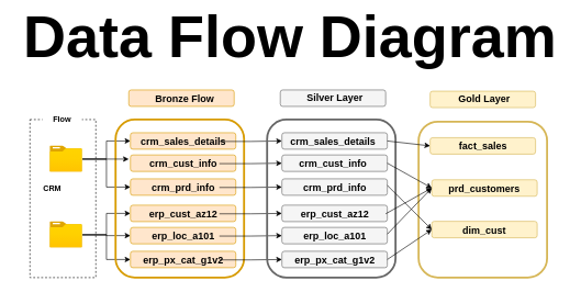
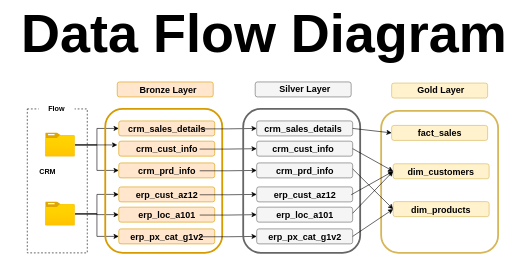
  <mxCell id="0" />
  <mxCell id="1" parent="0" />
  <mxCell id="2" value="&lt;font&gt;&lt;b&gt;Data Flow Diagram&lt;/b&gt;&lt;/font&gt;" style="text;html=1;align=center;verticalAlign=middle;whiteSpace=wrap;rounded=0;fontSize=90;" parent="1" vertex="1"><mxGeometry x="20" y="20" width="840" height="40" as="geometry" /></mxCell>
  <mxCell id="3" value="" style="rounded=0;whiteSpace=wrap;html=1;strokeColor=default;dashed=1;fillColor=none;" parent="1" vertex="1"><mxGeometry x="45" y="166.87" width="100" height="240" as="geometry" /></mxCell>
  <mxCell id="4" value="" style="rounded=0;whiteSpace=wrap;html=1;fillColor=default;strokeColor=none;dashed=1;dashPattern=1 4;" parent="1" vertex="1"><mxGeometry x="63.89" y="146.87" width="60" height="40" as="geometry" /></mxCell>
  <mxCell id="5" value="&lt;b&gt;Flow&lt;/b&gt;" style="text;html=1;align=center;verticalAlign=middle;whiteSpace=wrap;rounded=0;" parent="1" vertex="1"><mxGeometry x="63.89" y="151.87" width="60" height="30" as="geometry" /></mxCell>
  <mxCell id="6" style="edgeStyle=orthogonalEdgeStyle;rounded=0;orthogonalLoop=1;jettySize=auto;html=1;entryX=0;entryY=0.5;entryDx=0;entryDy=0;" parent="1" source="8" target="17" edge="1"><mxGeometry relative="1" as="geometry" /></mxCell>
  <mxCell id="7" style="edgeStyle=orthogonalEdgeStyle;rounded=0;orthogonalLoop=1;jettySize=auto;html=1;entryX=0;entryY=0.5;entryDx=0;entryDy=0;" parent="1" source="8" target="24" edge="1"><mxGeometry relative="1" as="geometry" /></mxCell>
  <mxCell id="8" value="" style="image;aspect=fixed;html=1;points=[];align=center;fontSize=12;image=img/lib/azure2/general/Folder_Blank.svg;" parent="1" vertex="1"><mxGeometry x="75.36" y="206.87" width="49.29" height="40" as="geometry" /></mxCell>
  <mxCell id="9" value="&lt;b&gt;CRM&lt;/b&gt;" style="text;html=1;align=center;verticalAlign=middle;whiteSpace=wrap;rounded=0;" parent="1" vertex="1"><mxGeometry x="58.88" y="256.87" width="40" height="30" as="geometry" /></mxCell>
  <mxCell id="10" style="edgeStyle=orthogonalEdgeStyle;rounded=0;orthogonalLoop=1;jettySize=auto;html=1;" parent="1" source="13" target="32" edge="1"><mxGeometry relative="1" as="geometry" /></mxCell>
  <mxCell id="11" style="edgeStyle=orthogonalEdgeStyle;rounded=0;orthogonalLoop=1;jettySize=auto;html=1;entryX=0;entryY=0.5;entryDx=0;entryDy=0;" parent="1" source="13" target="28" edge="1"><mxGeometry relative="1" as="geometry" /></mxCell>
  <mxCell id="12" style="edgeStyle=orthogonalEdgeStyle;rounded=0;orthogonalLoop=1;jettySize=auto;html=1;entryX=0;entryY=0.5;entryDx=0;entryDy=0;" parent="1" source="13" target="35" edge="1"><mxGeometry relative="1" as="geometry" /></mxCell>
  <mxCell id="13" value="" style="image;aspect=fixed;html=1;points=[];align=center;fontSize=12;image=img/lib/azure2/general/Folder_Blank.svg;" parent="1" vertex="1"><mxGeometry x="75.36" y="321.87" width="49.29" height="40" as="geometry" /></mxCell>
  <mxCell id="14" value="" style="rounded=1;whiteSpace=wrap;html=1;fillColor=#ffe6cc;strokeColor=#d79b00;" parent="1" vertex="1"><mxGeometry x="195" y="121.87" width="160" height="25" as="geometry" /></mxCell>
  <mxCell id="15" value="" style="rounded=1;whiteSpace=wrap;html=1;fillColor=none;strokeColor=#d79b00;strokeWidth=3;" parent="1" vertex="1"><mxGeometry x="175" y="166.87" width="195" height="240" as="geometry" /></mxCell>
- <mxCell id="16" value="&lt;b&gt;&lt;font style=&quot;font-size: 15px;&quot;&gt;Bronze Flow&lt;/font&gt;&lt;/b&gt;" style="text;html=1;align=center;verticalAlign=middle;whiteSpace=wrap;rounded=1;" parent="1" vertex="1"><mxGeometry x="225" y="120.62" width="110" height="26.25" as="geometry" /></mxCell>
+ <mxCell id="16" value="&lt;b&gt;&lt;font style=&quot;font-size: 15px;&quot;&gt;Bronze Layer&lt;/font&gt;&lt;/b&gt;" style="text;html=1;align=center;verticalAlign=middle;whiteSpace=wrap;rounded=1;" parent="1" vertex="1"><mxGeometry x="225" y="120.62" width="110" height="26.25" as="geometry" /></mxCell>
  <mxCell id="17" value="" style="rounded=1;whiteSpace=wrap;html=1;fillColor=#ffe6cc;strokeColor=#d79b00;" parent="1" vertex="1"><mxGeometry x="197.5" y="186.87" width="160" height="25" as="geometry" /></mxCell>
  <mxCell id="18" style="edgeStyle=orthogonalEdgeStyle;rounded=0;orthogonalLoop=1;jettySize=auto;html=1;entryX=0;entryY=0.5;entryDx=0;entryDy=0;" parent="1" source="19" target="41" edge="1"><mxGeometry relative="1" as="geometry" /></mxCell>
  <mxCell id="19" value="&lt;font style=&quot;font-size: 15px;&quot;&gt;&lt;b&gt;crm_sales_details&lt;/b&gt;&lt;/font&gt;" style="text;html=1;align=center;verticalAlign=middle;whiteSpace=wrap;rounded=1;" parent="1" vertex="1"><mxGeometry x="222.5" y="186.87" width="110" height="26.25" as="geometry" /></mxCell>
  <mxCell id="20" style="edgeStyle=orthogonalEdgeStyle;rounded=0;orthogonalLoop=1;jettySize=auto;html=1;exitX=0;exitY=0.25;exitDx=0;exitDy=0;" parent="1" source="21" edge="1"><mxGeometry relative="1" as="geometry"><mxPoint x="198" y="226.87" as="targetPoint" /></mxGeometry></mxCell>
  <mxCell id="21" value="" style="rounded=1;whiteSpace=wrap;html=1;fillColor=#ffe6cc;strokeColor=#d79b00;" parent="1" vertex="1"><mxGeometry x="197.5" y="220.62" width="160" height="25" as="geometry" /></mxCell>
  <mxCell id="22" style="edgeStyle=orthogonalEdgeStyle;rounded=0;orthogonalLoop=1;jettySize=auto;html=1;entryX=0;entryY=0.5;entryDx=0;entryDy=0;" parent="1" source="23" target="44" edge="1"><mxGeometry relative="1" as="geometry" /></mxCell>
  <mxCell id="23" value="&lt;font style=&quot;font-size: 15px;&quot;&gt;&lt;b&gt;crm_cust_info&lt;/b&gt;&lt;/font&gt;" style="text;html=1;align=center;verticalAlign=middle;whiteSpace=wrap;rounded=1;" parent="1" vertex="1"><mxGeometry x="222.5" y="220.62" width="110" height="26.25" as="geometry" /></mxCell>
  <mxCell id="24" value="" style="rounded=1;whiteSpace=wrap;html=1;fillColor=#ffe6cc;strokeColor=#d79b00;" parent="1" vertex="1"><mxGeometry x="197.5" y="256.87" width="160" height="25" as="geometry" /></mxCell>
  <mxCell id="25" style="edgeStyle=orthogonalEdgeStyle;rounded=0;orthogonalLoop=1;jettySize=auto;html=1;entryX=0;entryY=0.5;entryDx=0;entryDy=0;" parent="1" source="26" target="46" edge="1"><mxGeometry relative="1" as="geometry" /></mxCell>
  <mxCell id="26" value="&lt;font style=&quot;font-size: 15px;&quot;&gt;&lt;b&gt;crm_prd_info&lt;/b&gt;&lt;/font&gt;" style="text;html=1;align=center;verticalAlign=middle;whiteSpace=wrap;rounded=1;" parent="1" vertex="1"><mxGeometry x="222.5" y="256.87" width="110" height="26.25" as="geometry" /></mxCell>
  <mxCell id="27" style="edgeStyle=orthogonalEdgeStyle;rounded=0;orthogonalLoop=1;jettySize=auto;html=1;" parent="1" source="8" edge="1"><mxGeometry relative="1" as="geometry"><mxPoint x="195" y="226.87" as="targetPoint" /></mxGeometry></mxCell>
  <mxCell id="28" value="" style="rounded=1;whiteSpace=wrap;html=1;fillColor=#ffe6cc;strokeColor=#d79b00;" parent="1" vertex="1"><mxGeometry x="197.5" y="296.87" width="160" height="25" as="geometry" /></mxCell>
  <mxCell id="29" style="edgeStyle=orthogonalEdgeStyle;rounded=0;orthogonalLoop=1;jettySize=auto;html=1;entryX=0;entryY=0.5;entryDx=0;entryDy=0;" parent="1" source="30" target="48" edge="1"><mxGeometry relative="1" as="geometry" /></mxCell>
  <mxCell id="30" value="&lt;font style=&quot;font-size: 15px;&quot;&gt;&lt;b&gt;erp_cust_az12&lt;/b&gt;&lt;/font&gt;" style="text;html=1;align=center;verticalAlign=middle;whiteSpace=wrap;rounded=1;" parent="1" vertex="1"><mxGeometry x="222.5" y="296.87" width="110" height="26.25" as="geometry" /></mxCell>
  <mxCell id="31" style="edgeStyle=orthogonalEdgeStyle;rounded=0;orthogonalLoop=1;jettySize=auto;html=1;exitX=0;exitY=0.25;exitDx=0;exitDy=0;" parent="1" source="32" edge="1"><mxGeometry relative="1" as="geometry"><mxPoint x="198" y="336.87" as="targetPoint" /></mxGeometry></mxCell>
  <mxCell id="32" value="" style="rounded=1;whiteSpace=wrap;html=1;fillColor=#ffe6cc;strokeColor=#d79b00;" parent="1" vertex="1"><mxGeometry x="197.5" y="330.62" width="160" height="25" as="geometry" /></mxCell>
  <mxCell id="33" style="edgeStyle=orthogonalEdgeStyle;rounded=0;orthogonalLoop=1;jettySize=auto;html=1;entryX=0;entryY=0.5;entryDx=0;entryDy=0;" parent="1" source="34" target="51" edge="1"><mxGeometry relative="1" as="geometry" /></mxCell>
  <mxCell id="34" value="&lt;font style=&quot;font-size: 15px;&quot;&gt;&lt;b&gt;erp_loc_a101&lt;/b&gt;&lt;/font&gt;" style="text;html=1;align=center;verticalAlign=middle;whiteSpace=wrap;rounded=1;" parent="1" vertex="1"><mxGeometry x="222.5" y="330.62" width="110" height="26.25" as="geometry" /></mxCell>
  <mxCell id="35" value="" style="rounded=1;whiteSpace=wrap;html=1;fillColor=#ffe6cc;strokeColor=#d79b00;" parent="1" vertex="1"><mxGeometry x="197.5" y="366.87" width="160" height="25" as="geometry" /></mxCell>
  <mxCell id="36" style="edgeStyle=orthogonalEdgeStyle;rounded=0;orthogonalLoop=1;jettySize=auto;html=1;" parent="1" source="37" target="53" edge="1"><mxGeometry relative="1" as="geometry" /></mxCell>
  <mxCell id="37" value="&lt;font style=&quot;font-size: 15px;&quot;&gt;&lt;b&gt;erp_px_cat_g1v2&lt;/b&gt;&lt;/font&gt;" style="text;html=1;align=center;verticalAlign=middle;whiteSpace=wrap;rounded=1;" parent="1" vertex="1"><mxGeometry x="222.5" y="366.87" width="110" height="26.25" as="geometry" /></mxCell>
  <mxCell id="38" value="" style="rounded=1;whiteSpace=wrap;html=1;fillColor=#f5f5f5;strokeColor=#666666;fontColor=#333333;" parent="1" vertex="1"><mxGeometry x="425" y="121.87" width="160" height="25" as="geometry" /></mxCell>
  <mxCell id="39" value="" style="rounded=1;whiteSpace=wrap;html=1;fillColor=none;strokeColor=#666666;strokeWidth=3;fontColor=#333333;" parent="1" vertex="1"><mxGeometry x="405" y="166.87" width="195" height="240" as="geometry" /></mxCell>
  <mxCell id="40" value="&lt;b&gt;&lt;font style=&quot;font-size: 15px;&quot;&gt;Silver Layer&lt;/font&gt;&lt;/b&gt;" style="text;html=1;align=center;verticalAlign=middle;whiteSpace=wrap;rounded=1;" parent="1" vertex="1"><mxGeometry x="452.5" y="120" width="110" height="26.25" as="geometry" /></mxCell>
  <mxCell id="41" value="" style="rounded=1;whiteSpace=wrap;html=1;fillColor=#f5f5f5;strokeColor=#666666;fontColor=#333333;" parent="1" vertex="1"><mxGeometry x="427.5" y="186.87" width="160" height="25" as="geometry" /></mxCell>
  <mxCell id="42" value="&lt;font style=&quot;font-size: 15px;&quot;&gt;&lt;b&gt;crm_sales_details&lt;/b&gt;&lt;/font&gt;" style="text;html=1;align=center;verticalAlign=middle;whiteSpace=wrap;rounded=1;" parent="1" vertex="1"><mxGeometry x="450" y="186.87" width="110" height="26.25" as="geometry" /></mxCell>
  <mxCell id="43" style="edgeStyle=orthogonalEdgeStyle;rounded=0;orthogonalLoop=1;jettySize=auto;html=1;exitX=0;exitY=0.25;exitDx=0;exitDy=0;fillColor=#f5f5f5;strokeColor=#666666;" parent="1" source="44" edge="1"><mxGeometry relative="1" as="geometry"><mxPoint x="428" y="226.87" as="targetPoint" /></mxGeometry></mxCell>
  <mxCell id="44" value="" style="rounded=1;whiteSpace=wrap;html=1;fillColor=#f5f5f5;strokeColor=#666666;fontColor=#333333;" parent="1" vertex="1"><mxGeometry x="427.5" y="220.62" width="160" height="25" as="geometry" /></mxCell>
  <mxCell id="45" value="&lt;font style=&quot;font-size: 15px;&quot;&gt;&lt;b&gt;crm_cust_info&lt;/b&gt;&lt;/font&gt;" style="text;html=1;align=center;verticalAlign=middle;whiteSpace=wrap;rounded=1;" parent="1" vertex="1"><mxGeometry x="450" y="220.62" width="110" height="26.25" as="geometry" /></mxCell>
  <mxCell id="46" value="" style="rounded=1;whiteSpace=wrap;html=1;fillColor=#f5f5f5;strokeColor=#666666;fontColor=#333333;" parent="1" vertex="1"><mxGeometry x="427.5" y="256.87" width="160" height="25" as="geometry" /></mxCell>
  <mxCell id="47" value="&lt;font style=&quot;font-size: 15px;&quot;&gt;&lt;b&gt;crm_prd_info&lt;/b&gt;&lt;/font&gt;" style="text;html=1;align=center;verticalAlign=middle;whiteSpace=wrap;rounded=1;" parent="1" vertex="1"><mxGeometry x="452.5" y="256.87" width="110" height="26.25" as="geometry" /></mxCell>
  <mxCell id="48" value="" style="rounded=1;whiteSpace=wrap;html=1;fillColor=#f5f5f5;strokeColor=#666666;fontColor=#333333;" parent="1" vertex="1"><mxGeometry x="427.5" y="296.87" width="160" height="25" as="geometry" /></mxCell>
  <mxCell id="49" value="&lt;font style=&quot;font-size: 15px;&quot;&gt;&lt;b&gt;erp_cust_az12&lt;/b&gt;&lt;/font&gt;" style="text;html=1;align=center;verticalAlign=middle;whiteSpace=wrap;rounded=1;" parent="1" vertex="1"><mxGeometry x="452.5" y="296.87" width="110" height="26.25" as="geometry" /></mxCell>
  <mxCell id="50" style="edgeStyle=orthogonalEdgeStyle;rounded=0;orthogonalLoop=1;jettySize=auto;html=1;exitX=0;exitY=0.25;exitDx=0;exitDy=0;fillColor=#f5f5f5;strokeColor=#666666;" parent="1" source="51" edge="1"><mxGeometry relative="1" as="geometry"><mxPoint x="428" y="336.87" as="targetPoint" /></mxGeometry></mxCell>
  <mxCell id="51" value="" style="rounded=1;whiteSpace=wrap;html=1;fillColor=#f5f5f5;strokeColor=#666666;fontColor=#333333;" parent="1" vertex="1"><mxGeometry x="427.5" y="330.62" width="160" height="25" as="geometry" /></mxCell>
  <mxCell id="52" value="&lt;font style=&quot;font-size: 15px;&quot;&gt;&lt;b&gt;erp_loc_a101&lt;/b&gt;&lt;/font&gt;" style="text;html=1;align=center;verticalAlign=middle;whiteSpace=wrap;rounded=1;" parent="1" vertex="1"><mxGeometry x="452.5" y="330.62" width="110" height="26.25" as="geometry" /></mxCell>
  <mxCell id="53" value="" style="rounded=1;whiteSpace=wrap;html=1;fillColor=#f5f5f5;strokeColor=#666666;fontColor=#333333;" parent="1" vertex="1"><mxGeometry x="427.5" y="366.87" width="160" height="25" as="geometry" /></mxCell>
  <mxCell id="54" value="&lt;font style=&quot;font-size: 15px;&quot;&gt;&lt;b&gt;erp_px_cat_g1v2&lt;/b&gt;&lt;/font&gt;" style="text;html=1;align=center;verticalAlign=middle;whiteSpace=wrap;rounded=1;" parent="1" vertex="1"><mxGeometry x="452.5" y="366.87" width="110" height="26.25" as="geometry" /></mxCell>
  <mxCell id="55" value="" style="rounded=1;whiteSpace=wrap;html=1;fillColor=#fff2cc;strokeColor=#d6b656;" vertex="1" parent="1"><mxGeometry x="652.5" y="123.74" width="160" height="25" as="geometry" /></mxCell>
  <mxCell id="56" value="" style="rounded=1;whiteSpace=wrap;html=1;fillColor=none;strokeColor=#d6b656;strokeWidth=3;" vertex="1" parent="1"><mxGeometry x="635" y="170" width="195" height="236.87" as="geometry" /></mxCell>
  <mxCell id="57" value="&lt;b&gt;&lt;font style=&quot;font-size: 15px;&quot;&gt;Gold Layer&lt;/font&gt;&lt;/b&gt;" style="text;html=1;align=center;verticalAlign=middle;whiteSpace=wrap;rounded=1;" vertex="1" parent="1"><mxGeometry x="680" y="121.87" width="110" height="26.25" as="geometry" /></mxCell>
  <mxCell id="58" value="" style="rounded=1;whiteSpace=wrap;html=1;fillColor=#fff2cc;strokeColor=#d6b656;" vertex="1" parent="1"><mxGeometry x="652.5" y="194.36" width="160" height="25" as="geometry" /></mxCell>
  <mxCell id="59" value="&lt;span style=&quot;font-size: 15px;&quot;&gt;&lt;b&gt;fact_sales&lt;/b&gt;&lt;/span&gt;" style="text;html=1;align=center;verticalAlign=middle;whiteSpace=wrap;rounded=1;" vertex="1" parent="1"><mxGeometry x="677.5" y="194.36" width="110" height="26.25" as="geometry" /></mxCell>
  <mxCell id="60" style="edgeStyle=orthogonalEdgeStyle;rounded=0;orthogonalLoop=1;jettySize=auto;html=1;exitX=0;exitY=0.25;exitDx=0;exitDy=0;fillColor=#fff2cc;strokeColor=#d6b656;" edge="1" parent="1"><mxGeometry relative="1" as="geometry"><mxPoint x="655.5" y="252.49" as="targetPoint" /><mxPoint x="655" y="252.49" as="sourcePoint" /></mxGeometry></mxCell>
  <mxCell id="61" value="" style="rounded=1;whiteSpace=wrap;html=1;fillColor=#fff2cc;strokeColor=#d6b656;" vertex="1" parent="1"><mxGeometry x="655" y="258.31" width="160" height="25" as="geometry" /></mxCell>
- <mxCell id="62" value="&lt;font style=&quot;font-size: 15px;&quot;&gt;&lt;b&gt;prd_customers&lt;/b&gt;&lt;/font&gt;" style="text;html=1;align=center;verticalAlign=middle;whiteSpace=wrap;rounded=1;" vertex="1" parent="1"><mxGeometry x="680" y="258.31" width="110" height="26.25" as="geometry" /></mxCell>
+ <mxCell id="62" value="&lt;font style=&quot;font-size: 15px;&quot;&gt;&lt;b&gt;dim_customers&lt;/b&gt;&lt;/font&gt;" style="text;html=1;align=center;verticalAlign=middle;whiteSpace=wrap;rounded=1;" vertex="1" parent="1"><mxGeometry x="680" y="258.31" width="110" height="26.25" as="geometry" /></mxCell>
  <mxCell id="63" style="edgeStyle=orthogonalEdgeStyle;rounded=0;orthogonalLoop=1;jettySize=auto;html=1;exitX=0;exitY=0.25;exitDx=0;exitDy=0;fillColor=#fff2cc;strokeColor=#d6b656;" edge="1" parent="1" source="64"><mxGeometry relative="1" as="geometry"><mxPoint x="655.5" y="327.69" as="targetPoint" /></mxGeometry></mxCell>
  <mxCell id="64" value="" style="rounded=1;whiteSpace=wrap;html=1;fillColor=#fff2cc;strokeColor=#d6b656;" vertex="1" parent="1"><mxGeometry x="655" y="321.44" width="160" height="25" as="geometry" /></mxCell>
- <mxCell id="65" value="&lt;font style=&quot;font-size: 15px;&quot;&gt;&lt;b&gt;dim_cust&lt;/b&gt;&lt;/font&gt;" style="text;html=1;align=center;verticalAlign=middle;whiteSpace=wrap;rounded=1;" vertex="1" parent="1"><mxGeometry x="680" y="321.44" width="110" height="26.25" as="geometry" /></mxCell>
+ <mxCell id="65" value="&lt;font style=&quot;font-size: 15px;&quot;&gt;&lt;b&gt;dim_products&lt;/b&gt;&lt;/font&gt;" style="text;html=1;align=center;verticalAlign=middle;whiteSpace=wrap;rounded=1;" vertex="1" parent="1"><mxGeometry x="680" y="321.44" width="110" height="26.25" as="geometry" /></mxCell>
  <mxCell id="66" value="" style="endArrow=classic;html=1;rounded=0;exitX=1;exitY=0.5;exitDx=0;exitDy=0;entryX=0;entryY=0.5;entryDx=0;entryDy=0;" edge="1" parent="1" source="41" target="58"><mxGeometry width="50" height="50" relative="1" as="geometry"><mxPoint x="695" y="330" as="sourcePoint" /><mxPoint x="745" y="280" as="targetPoint" /></mxGeometry></mxCell>
  <mxCell id="67" value="" style="endArrow=classic;html=1;rounded=0;exitX=1;exitY=0.5;exitDx=0;exitDy=0;entryX=0;entryY=0.5;entryDx=0;entryDy=0;" edge="1" parent="1" source="44" target="61"><mxGeometry width="50" height="50" relative="1" as="geometry"><mxPoint x="605" y="330" as="sourcePoint" /><mxPoint x="655" y="280" as="targetPoint" /></mxGeometry></mxCell>
  <mxCell id="68" value="" style="endArrow=classic;html=1;rounded=0;entryX=0;entryY=0.5;entryDx=0;entryDy=0;" edge="1" parent="1" target="61"><mxGeometry width="50" height="50" relative="1" as="geometry"><mxPoint x="585" y="310" as="sourcePoint" /><mxPoint x="635" y="260" as="targetPoint" /></mxGeometry></mxCell>
  <mxCell id="69" value="" style="endArrow=classic;html=1;rounded=0;entryX=0;entryY=0.5;entryDx=0;entryDy=0;" edge="1" parent="1" target="61"><mxGeometry width="50" height="50" relative="1" as="geometry"><mxPoint x="587.5" y="340.82" as="sourcePoint" /><mxPoint x="637.5" y="290.82" as="targetPoint" /></mxGeometry></mxCell>
  <mxCell id="70" value="" style="endArrow=classic;html=1;rounded=0;entryX=0;entryY=0.5;entryDx=0;entryDy=0;" edge="1" parent="1" target="64"><mxGeometry width="50" height="50" relative="1" as="geometry"><mxPoint x="587.5" y="266.87" as="sourcePoint" /><mxPoint x="637.5" y="306.87" as="targetPoint" /></mxGeometry></mxCell>
  <mxCell id="71" value="" style="endArrow=classic;html=1;rounded=0;entryX=0;entryY=0.5;entryDx=0;entryDy=0;exitX=1;exitY=0.5;exitDx=0;exitDy=0;" edge="1" parent="1" source="53" target="64"><mxGeometry width="50" height="50" relative="1" as="geometry"><mxPoint x="585" y="380" as="sourcePoint" /><mxPoint x="635" y="330" as="targetPoint" /></mxGeometry></mxCell>
